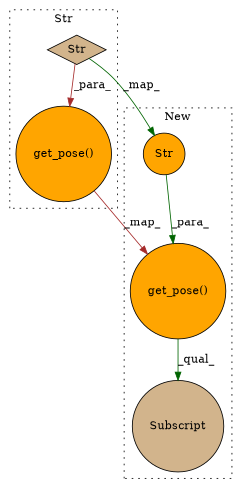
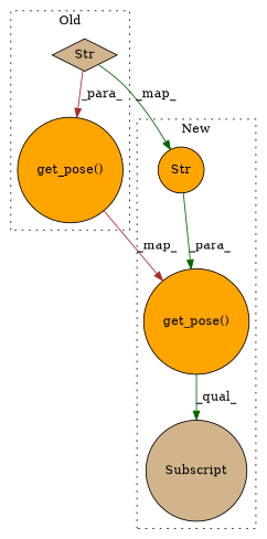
  digraph {
    node [a=75 l="17,1" shape=circle style=filled fillcolor=orange]
    edge [color=darkgreen]
    n1 [label="get_pose()" s="368,394"]
    n2 [a=66 l=9 label=Str s=385 shape=diamond fillcolor=tan]
    n3 [label="get_pose()" s="441,467"]
    n4 [a=66 l=9 label=Str s=458]
    n5 [a=63 l="30,0" label=Subscript s="441,0" fillcolor=tan]
    subgraph cluster_1 {
-     label=Str
+     label=Old
      style=dotted
      n1
      n2
    }
    subgraph cluster_2 {
      label=New
      style=dotted
      n3
      n4
      n5
    }
    n1 -> n3 [label=_map_ color=brown]
    n2 -> n1 [label=_para_ color=brown]
    n2 -> n4 [label=_map_]
    n3 -> n5 [label=_qual_]
    n4 -> n3 [label=_para_]
  }
